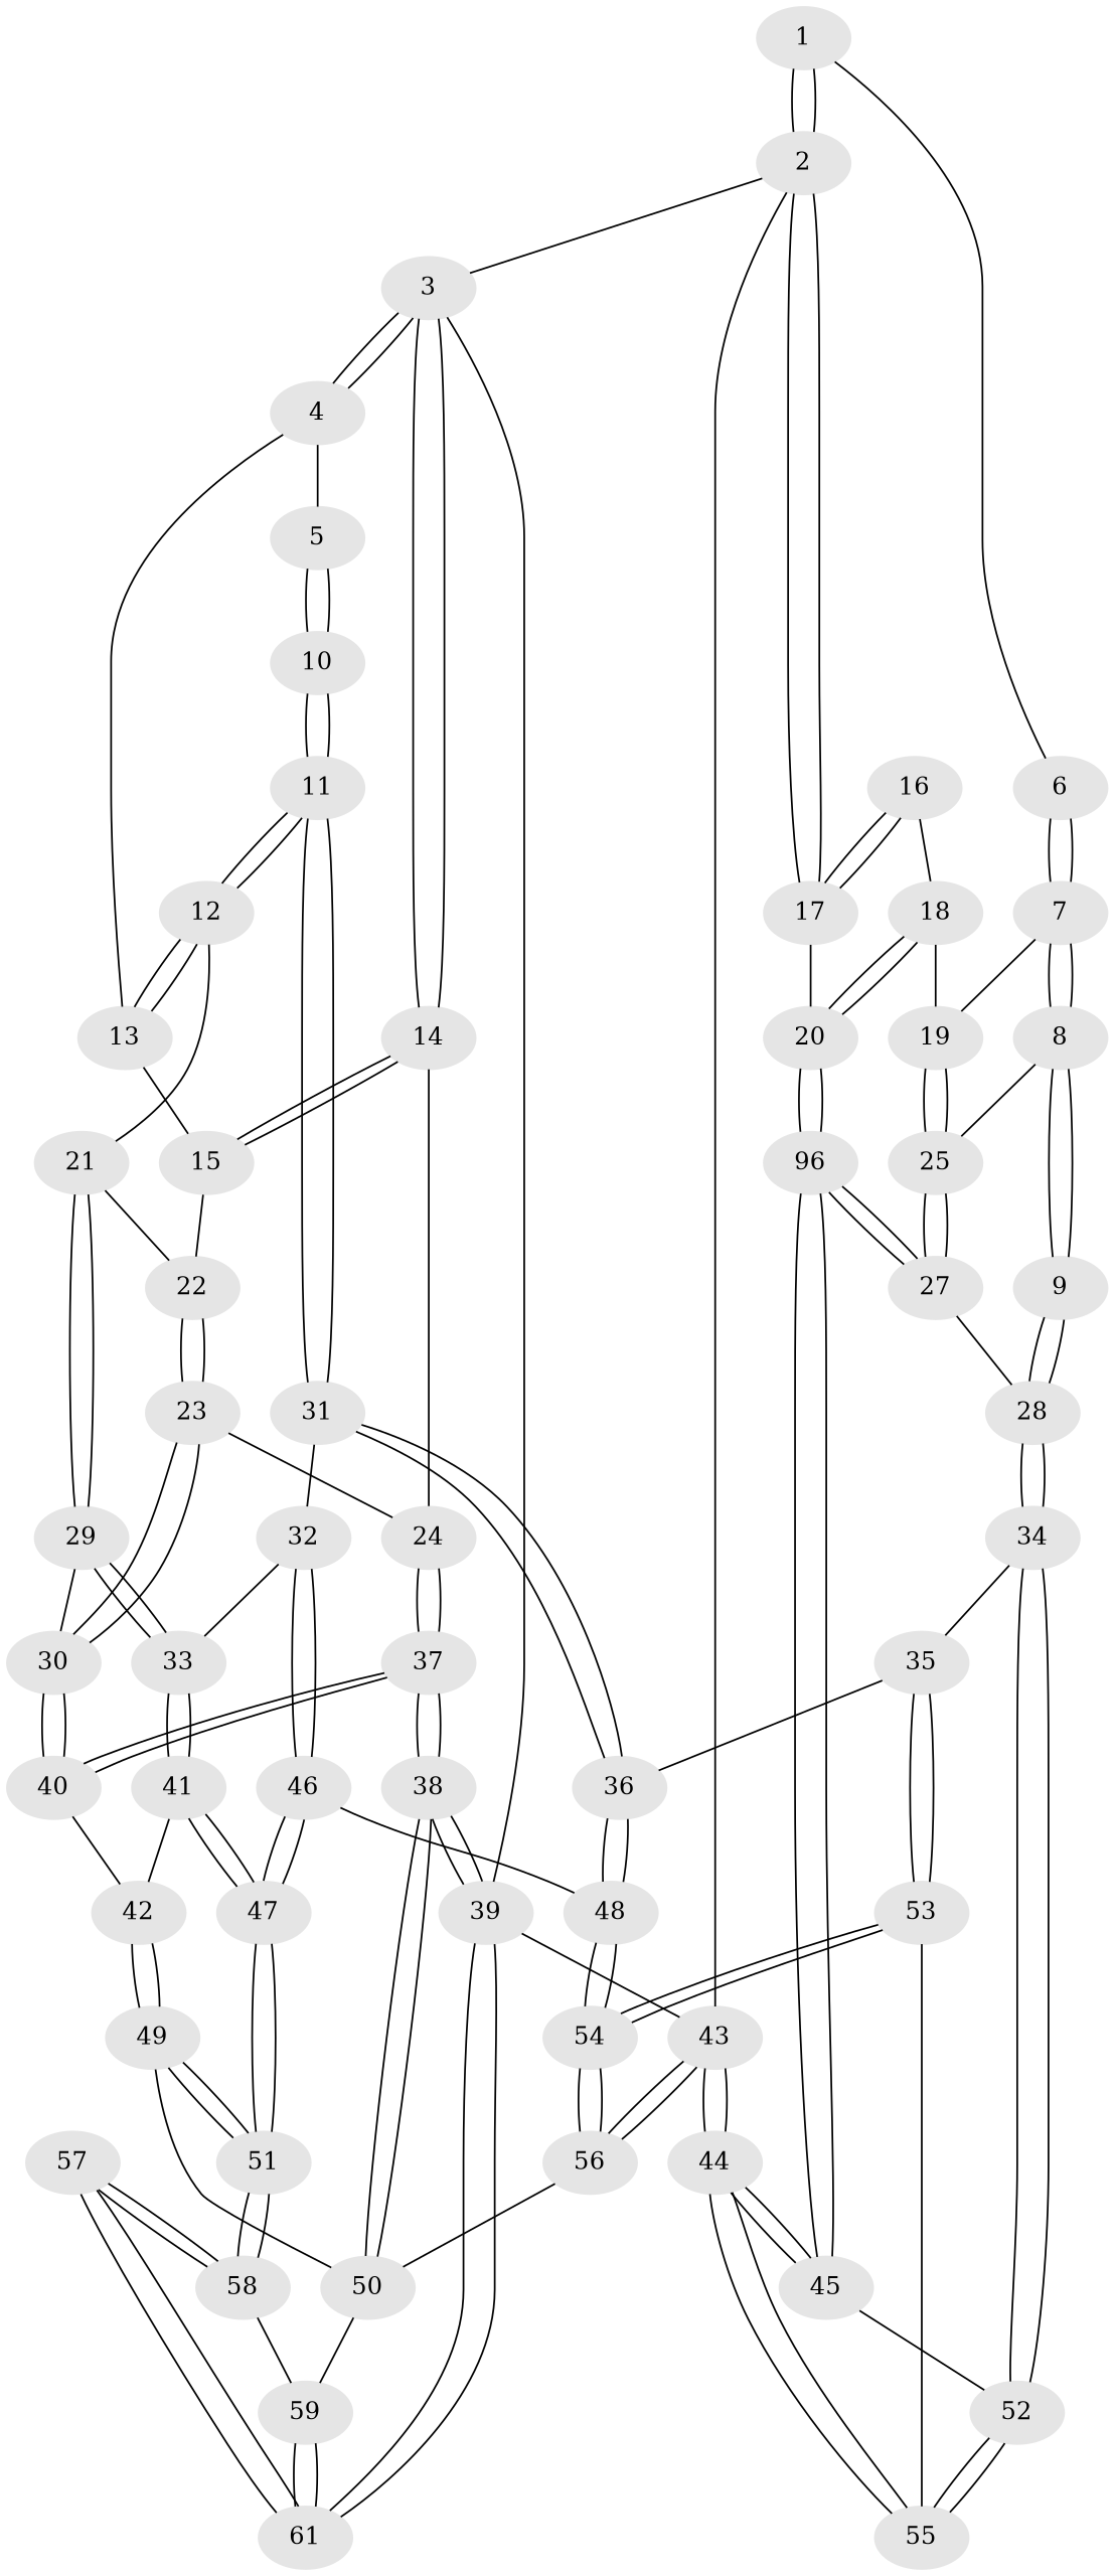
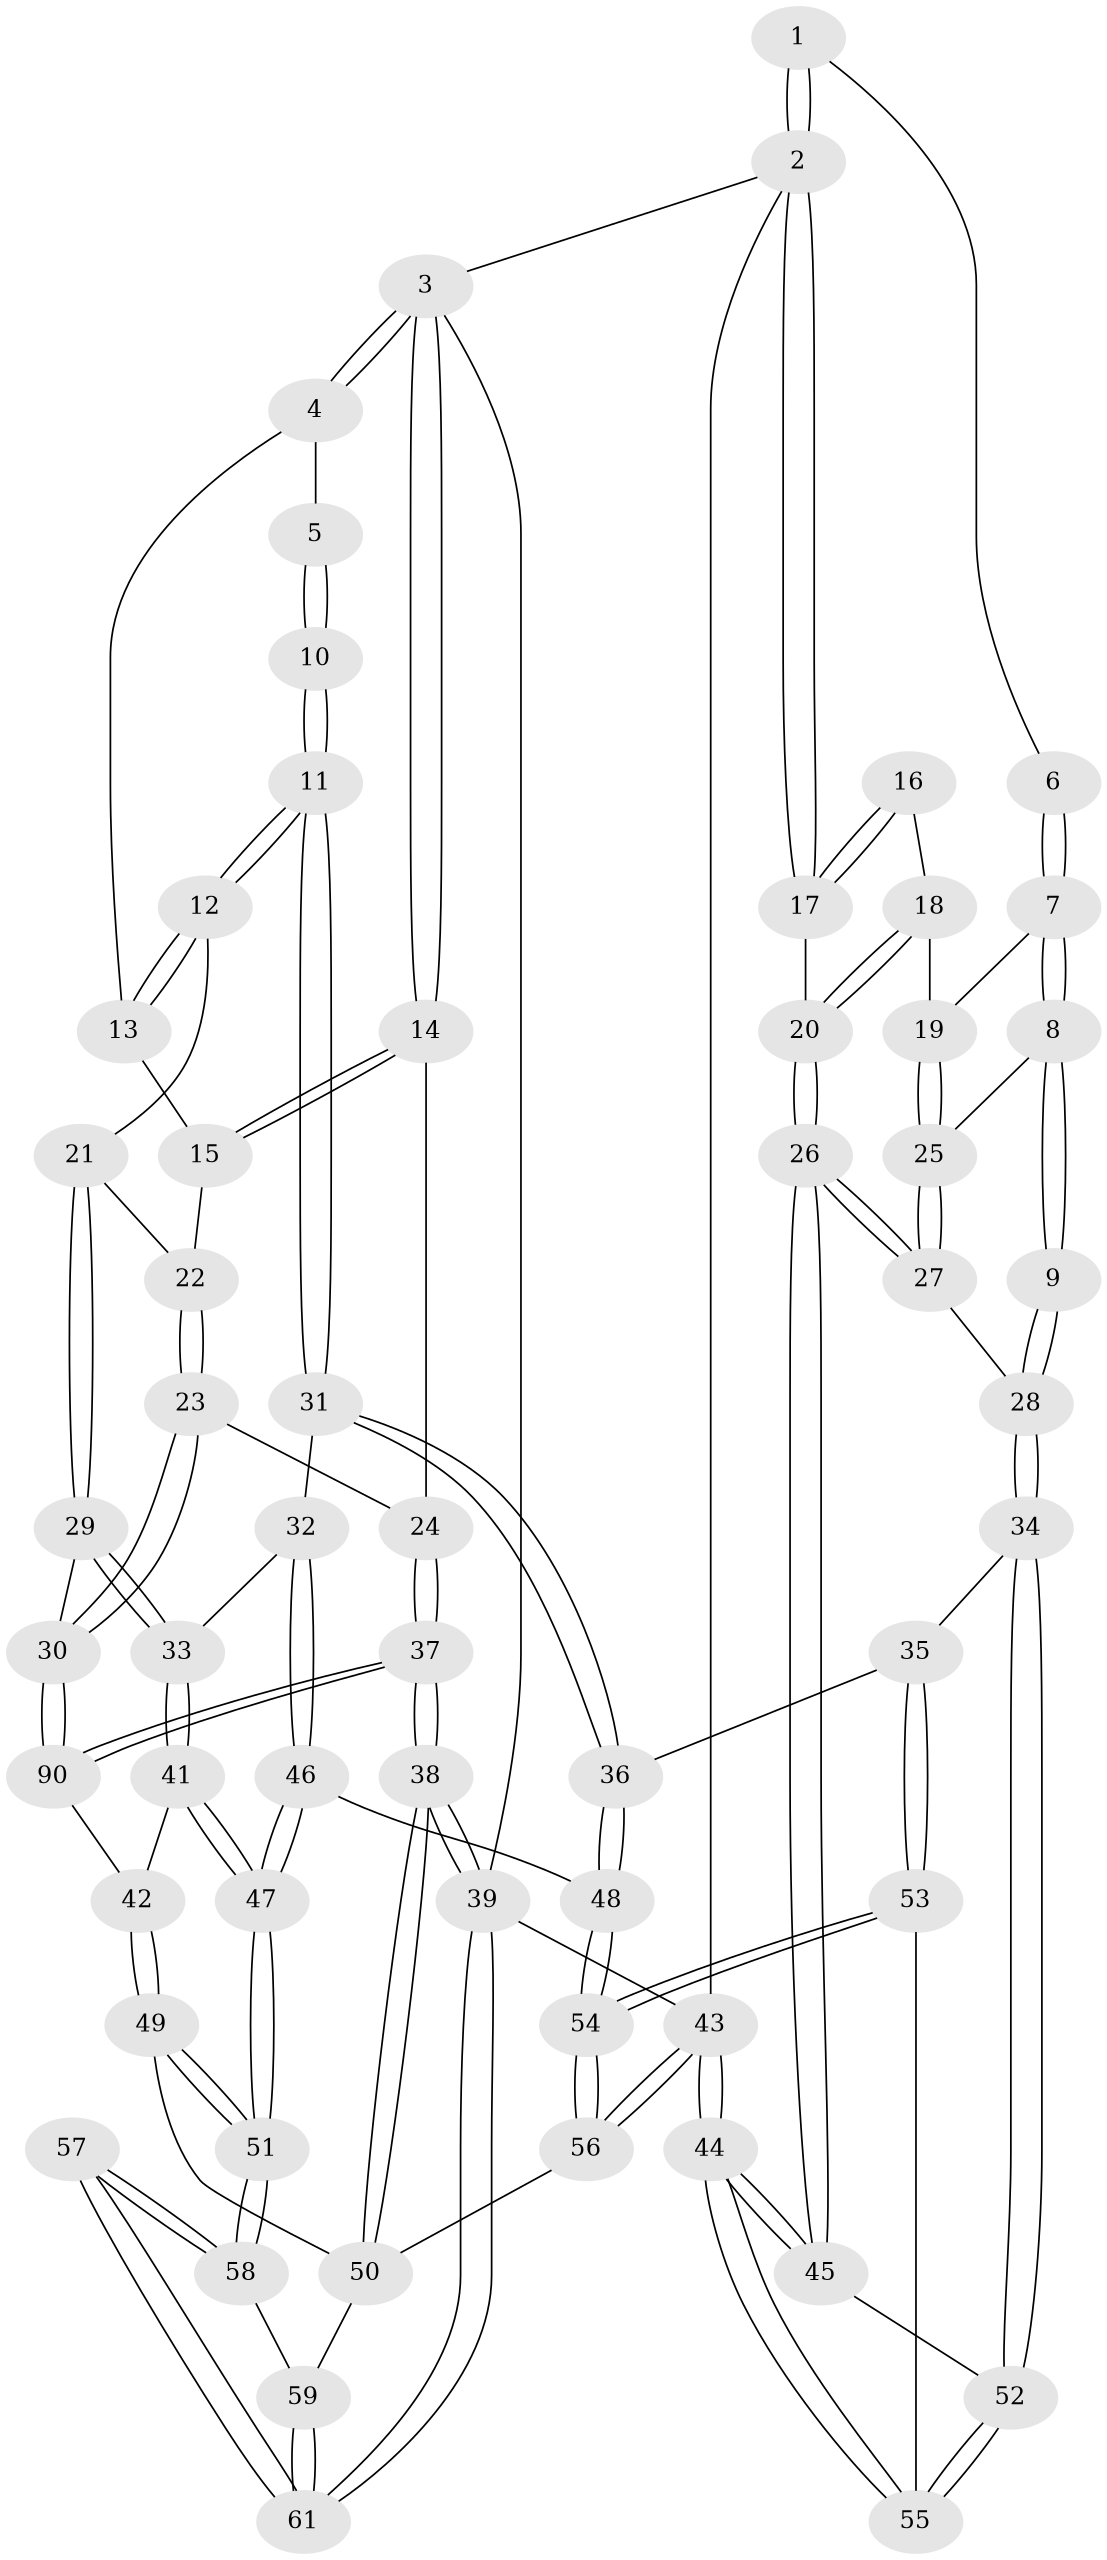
  graph {
    node [color=gray90 style=filled]
    1
    2
    6
    3
    17
    43
    7
    4
    14
    39
    20
    44
    56
    5
    13
    15
    24
    n18 [label=61]
    10
    11
    8
    19
    16
    18
    9
    25
    28
    27
    34
    12
    31
    21
    32
    36
    22
    29
    37
    23
-   26 [label=96]
+   26
    45
    30
    33
-   40
+   40 [label=90]
    38
    52
    35
    41
    42
    46
    48
    47
    53
    55
    54
    50
    59
    49
    51
    58
    57
    1 -- 2
    1 -- 2
    1 -- 6
    2 -- 3
    2 -- 17
    2 -- 17
    2 -- 43
    6 -- 7
    6 -- 7
    3 -- 4
    3 -- 4
    3 -- 14
    3 -- 14
    3 -- 39
    17 -- 20
    43 -- 44
    43 -- 44
    43 -- 56
    43 -- 56
    7 -- 8
    7 -- 8
    7 -- 19
    4 -- 5
    4 -- 13
    14 -- 15
    14 -- 15
    14 -- 24
    39 -- 43
    39 -- n18
    39 -- n18
    20 -- 26
    20 -- 26
    44 -- 45
    44 -- 45
    44 -- 55
    44 -- 55
    56 -- 50
    5 -- 10
    5 -- 10
    13 -- 15
    15 -- 22
    24 -- 37
    24 -- 37
    10 -- 11
    10 -- 11
    11 -- 12
    11 -- 12
    11 -- 31
    11 -- 31
    8 -- 9
    8 -- 9
    8 -- 25
    19 -- 25
    19 -- 25
    16 -- 17
    16 -- 17
    16 -- 18
    18 -- 20
    18 -- 20
    18 -- 19
    9 -- 28
    9 -- 28
    25 -- 27
    25 -- 27
    28 -- 34
    28 -- 34
    27 -- 28
    34 -- 52
    34 -- 52
    34 -- 35
    12 -- 13
    12 -- 13
    12 -- 21
    31 -- 32
    31 -- 36
    31 -- 36
    21 -- 22
    21 -- 29
    21 -- 29
    32 -- 33
    32 -- 46
    32 -- 46
    36 -- 48
    36 -- 48
    22 -- 23
    22 -- 23
    29 -- 30
    29 -- 33
    29 -- 33
    37 -- 40
    37 -- 40
    37 -- 38
    37 -- 38
    23 -- 24
    23 -- 30
    23 -- 30
    26 -- 27
    26 -- 27
    26 -- 45
    26 -- 45
    45 -- 52
    30 -- 40
    30 -- 40
    33 -- 41
    33 -- 41
    40 -- 42
    38 -- 39
    38 -- 39
    38 -- 50
    38 -- 50
    52 -- 55
    52 -- 55
    35 -- 36
    35 -- 53
    35 -- 53
    41 -- 42
    41 -- 47
    41 -- 47
    42 -- 49
    42 -- 49
    46 -- 48
    46 -- 47
    46 -- 47
    48 -- 54
    48 -- 54
    47 -- 51
    47 -- 51
    53 -- 55
    53 -- 54
    53 -- 54
    54 -- 56
    54 -- 56
    50 -- 59
    59 -- n18
    59 -- n18
    49 -- 50
    49 -- 51
    49 -- 51
    51 -- 58
    51 -- 58
    58 -- 59
    57 -- n18
    57 -- n18
    57 -- 58
    57 -- 58
  }
